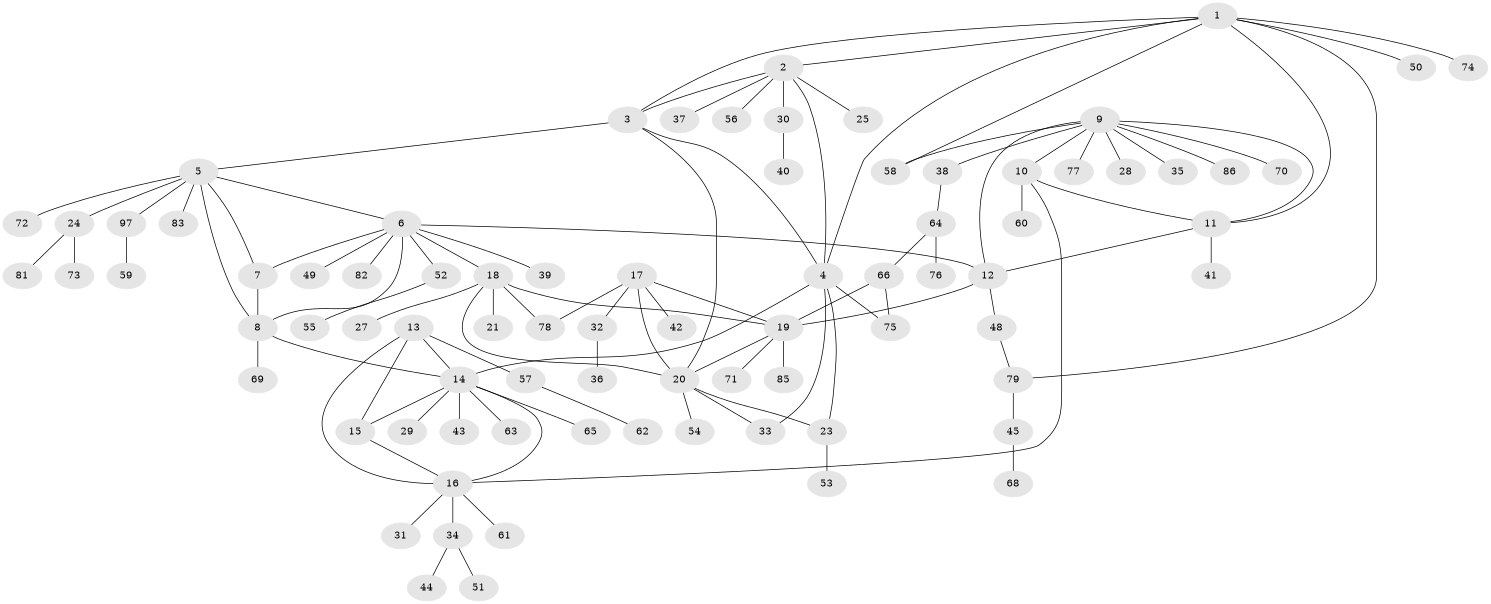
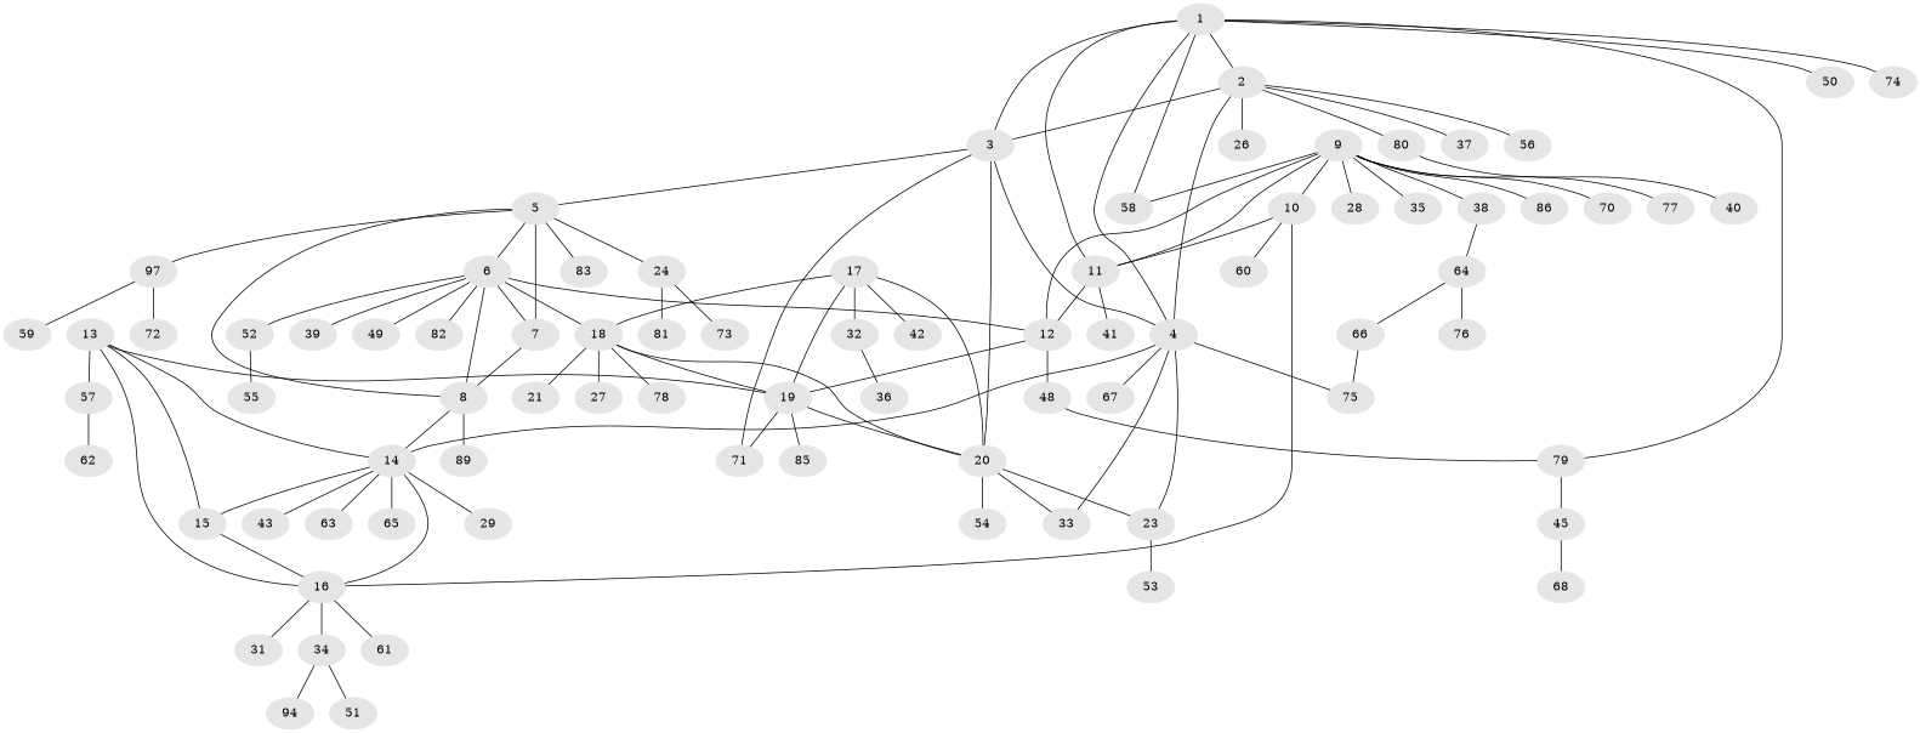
  graph {
    node [color=gray90 style=filled]
    1
    2
    3
    4
    11
    50
    58
    74
    79
-   26 [label=25]
-   30
+   26
+   30 [label=80]
    37
    56
    5
    20
    71
    14
    23
    33
+   67
    75
    12
    41
    45
    40
    6
    7
    8
    24
    n30 [label=97]
    72
    83
    54
    16
    15
    29
    43
    63
    65
    53
    18
    39
    49
    52
    82
-   69
+   69 [label=89]
    73
    81
    59
    19
    48
    21
    27
    78
    55
    9
    10
    28
    35
    38
    n61 [label=86]
    70
    77
    60
    64
    31
    34
    61
    n69 [label=85]
    13
    57
    62
    68
-   44
+   44 [label=94]
    51
    17
    32
    42
    36
    66
    76
    1 -- 2
    1 -- 3
    1 -- 4
    1 -- 11
    1 -- 50
    1 -- 58
    1 -- 74
    1 -- 79
    2 -- 3
    2 -- 4
    2 -- 26
    2 -- 30
    2 -- 37
    2 -- 56
    3 -- 4
    3 -- 5
    3 -- 20
+   3 -- 71
    4 -- 14
    4 -- 23
    4 -- 33
+   4 -- 67
    4 -- 75
    11 -- 12
    11 -- 41
    79 -- 45
    30 -- 40
    5 -- 6
    5 -- 7
    5 -- 8
    5 -- 24
    5 -- n30
-   5 -- 72
+   n30 -- 72
    5 -- 83
    20 -- 23
    20 -- 33
    20 -- 54
    14 -- 16
    14 -- 15
    14 -- 29
    14 -- 43
    14 -- 63
    14 -- 65
    23 -- 53
    12 -- 19
    12 -- 48
    45 -- 68
    6 -- 12
    6 -- 7
    6 -- 8
    6 -- 18
    6 -- 39
    6 -- 49
    6 -- 52
    6 -- 82
    7 -- 8
    8 -- 14
    8 -- 69
    24 -- 73
    24 -- 81
    n30 -- 59
    16 -- 31
    16 -- 34
    16 -- 61
    15 -- 16
    18 -- 20
    18 -- 19
    18 -- 21
    18 -- 27
    18 -- 78
    52 -- 55
    19 -- 20
    19 -- 71
    19 -- n69
    48 -- 79
    9 -- 11
    9 -- 58
    9 -- 12
    9 -- 10
    9 -- 28
    9 -- 35
    9 -- 38
    9 -- n61
    9 -- 70
    9 -- 77
    10 -- 11
    10 -- 16
    10 -- 60
    38 -- 64
    64 -- 66
    64 -- 76
    34 -- 44
    34 -- 51
    13 -- 14
    13 -- 16
    13 -- 15
-   66 -- 19
+   13 -- 19
    13 -- 57
    57 -- 62
    17 -- 20
-   17 -- 78
+   17 -- 18
    17 -- 19
    17 -- 32
    17 -- 42
    32 -- 36
    66 -- 75
  }
